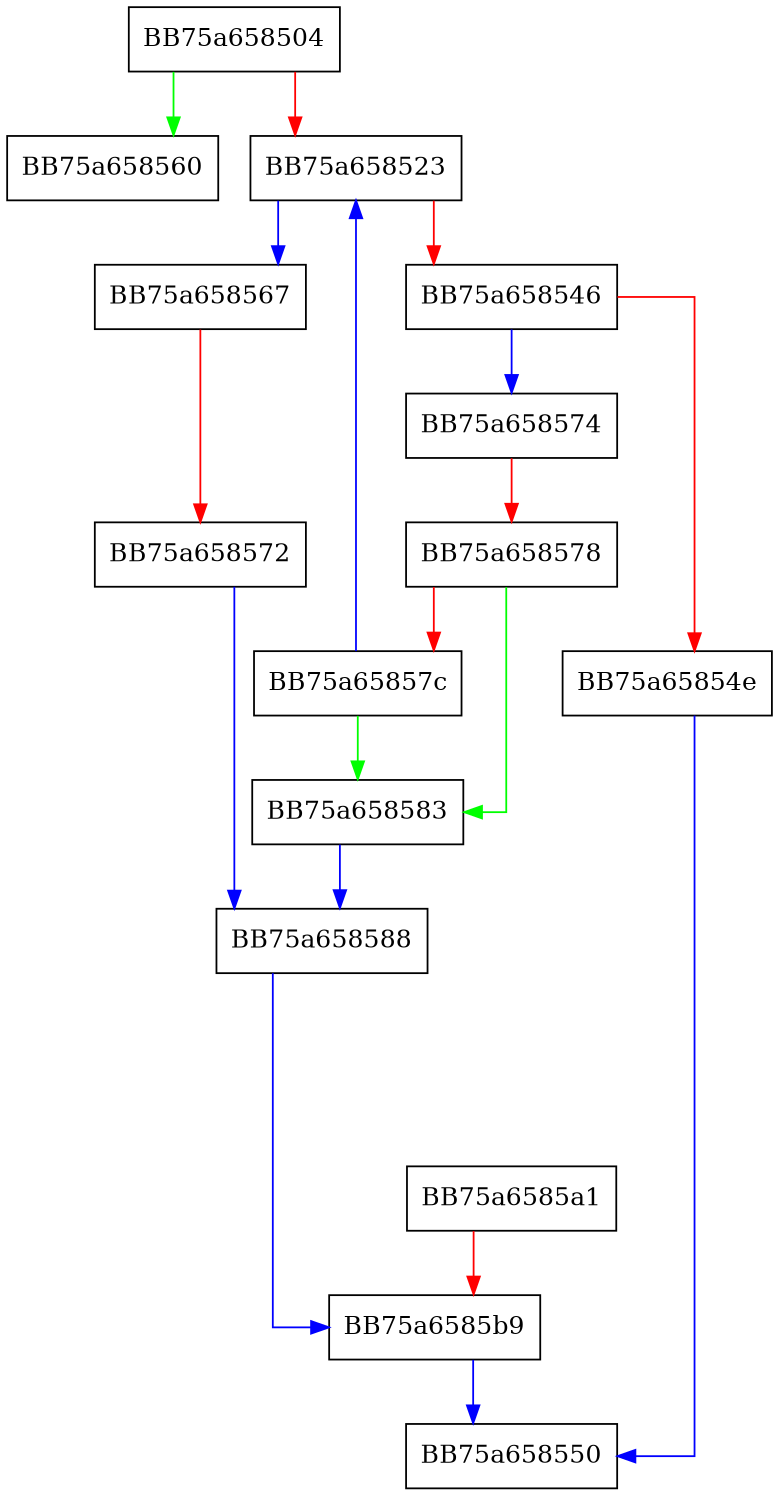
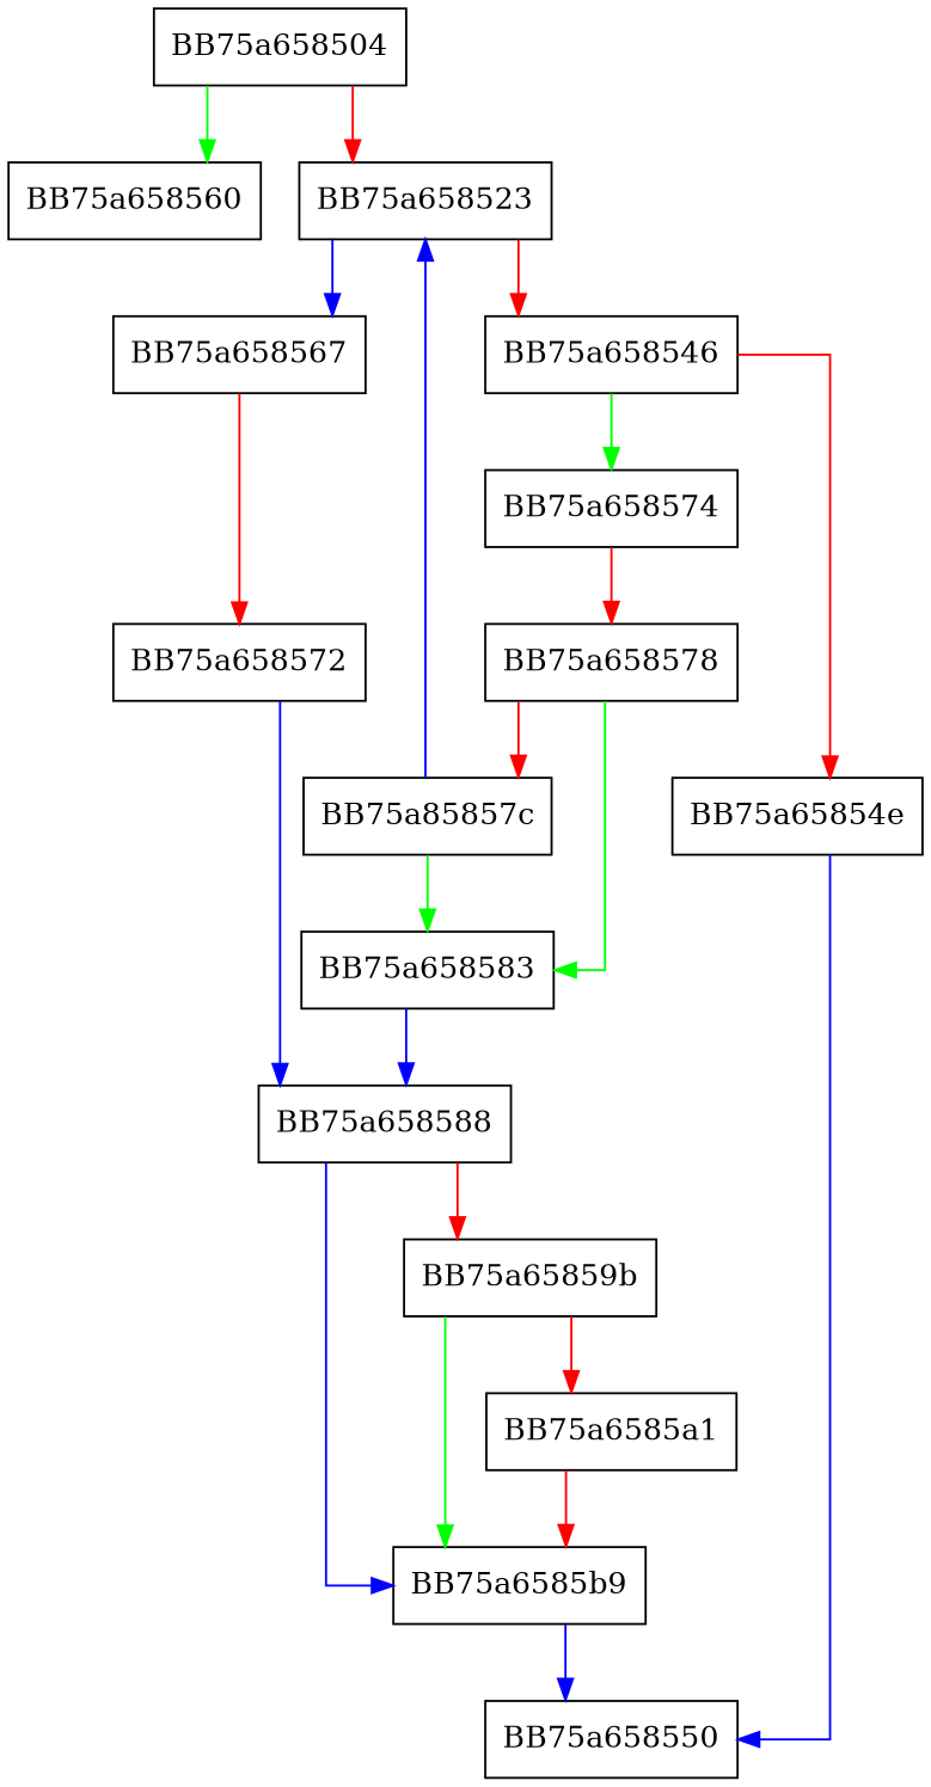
  digraph {
    splines=ortho
    node [shape=box]
    edge [color=red]
    BB75a658504
    BB75a658560
    BB75a658523
    BB75a658567
    BB75a658546
    BB75a658572
    BB75a65854e
    BB75a658574
    BB75a658550
    BB75a658588
    BB75a658578
    BB75a658583
-   BB75a65857c
+   BB75a65857c [label=BB75a85857c]
    BB75a6585b9
+   BB75a65859b
    BB75a6585a1
    BB75a658504 -> BB75a658560 [color=green]
    BB75a658504 -> BB75a658523
    BB75a658523 -> BB75a658567 [color=blue]
    BB75a658523 -> BB75a658546
    BB75a658567 -> BB75a658572
    BB75a658546 -> BB75a65854e
-   BB75a658546 -> BB75a658574 [color=blue]
+   BB75a658546 -> BB75a658574 [color=green]
    BB75a658572 -> BB75a658588 [color=blue]
    BB75a65854e -> BB75a658550 [color=blue]
    BB75a658574 -> BB75a658578
    BB75a658588 -> BB75a6585b9 [color=blue]
+   BB75a658588 -> BB75a65859b
    BB75a658578 -> BB75a658583 [color=green]
    BB75a658578 -> BB75a65857c
    BB75a658583 -> BB75a658588 [color=blue]
    BB75a65857c -> BB75a658523 [color=blue]
    BB75a65857c -> BB75a658583 [color=green]
    BB75a6585b9 -> BB75a658550 [color=blue]
+   BB75a65859b -> BB75a6585b9 [color=green]
+   BB75a65859b -> BB75a6585a1
    BB75a6585a1 -> BB75a6585b9
  }
